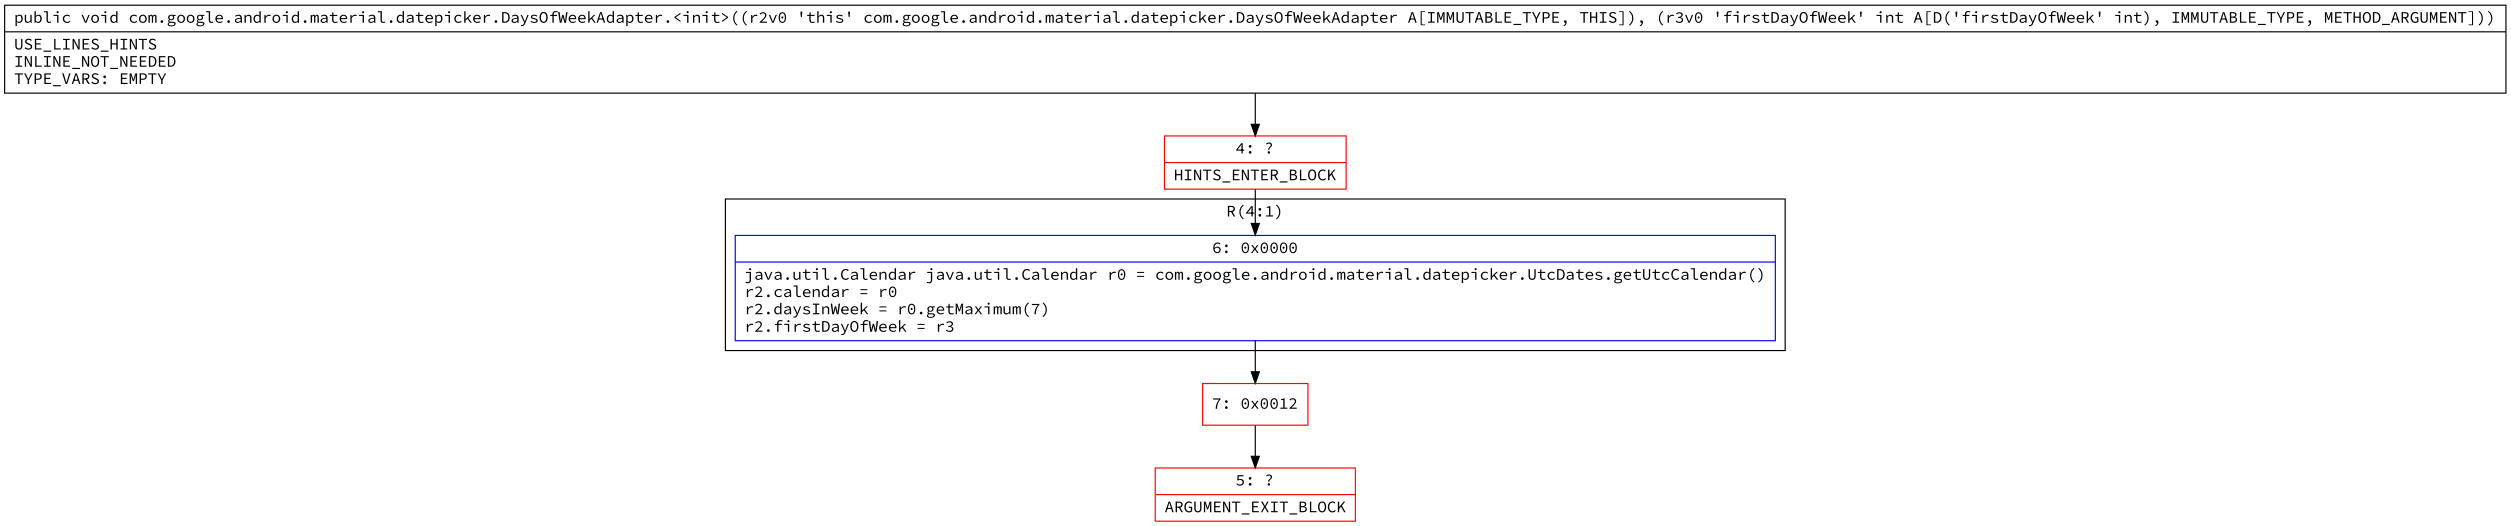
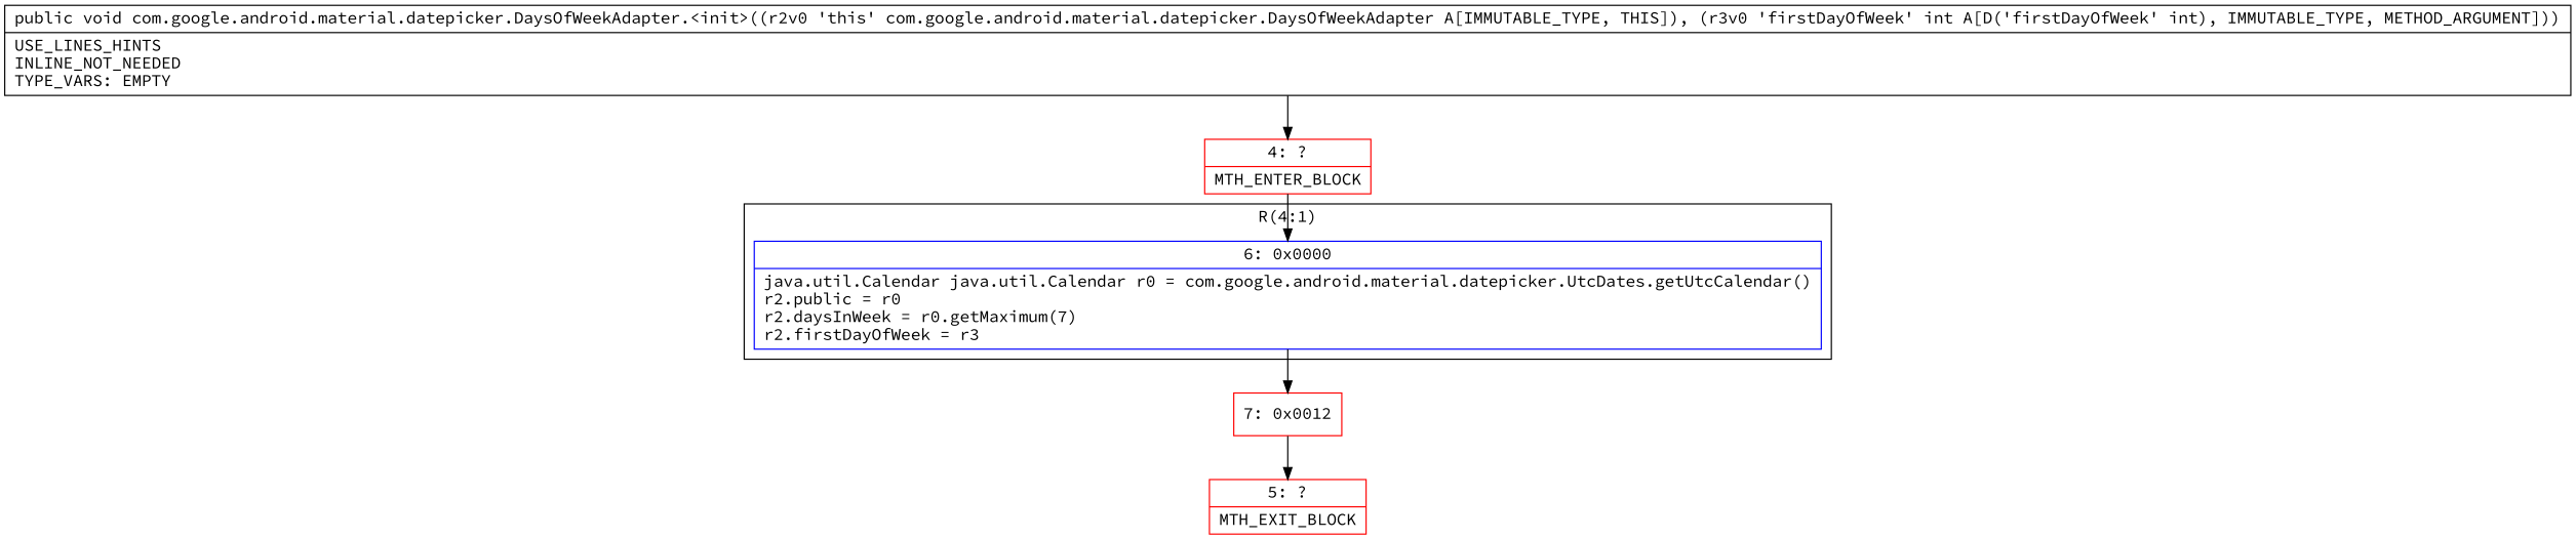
  digraph {
    fontname="Source Code Pro"
    node [color=red fontname="Source Code Pro" shape=record]
    edge [fontname="Source Code Pro"]
-   n1 [color=blue label="{6\:\ 0x0000|java.util.Calendar java.util.Calendar r0 = com.google.android.material.datepicker.UtcDates.getUtcCalendar()\lr2.calendar = r0\lr2.daysInWeek = r0.getMaximum(7)\lr2.firstDayOfWeek = r3\l}"]
+   n1 [color=blue label="{6\:\ 0x0000|java.util.Calendar java.util.Calendar r0 = com.google.android.material.datepicker.UtcDates.getUtcCalendar()\lr2.public = r0\lr2.daysInWeek = r0.getMaximum(7)\lr2.firstDayOfWeek = r3\l}"]
    n2 [label="{7\:\ 0x0012}"]
-   n3 [label="{5\:\ ?|ARGUMENT_EXIT_BLOCK\l}"]
-   n4 [label="{4\:\ ?|HINTS_ENTER_BLOCK\l}"]
+   n3 [label="{5\:\ ?|MTH_EXIT_BLOCK\l}"]
+   n4 [label="{4\:\ ?|MTH_ENTER_BLOCK\l}"]
    n5 [label="{public void com.google.android.material.datepicker.DaysOfWeekAdapter.\<init\>((r2v0 'this' com.google.android.material.datepicker.DaysOfWeekAdapter A[IMMUTABLE_TYPE, THIS]), (r3v0 'firstDayOfWeek' int A[D('firstDayOfWeek' int), IMMUTABLE_TYPE, METHOD_ARGUMENT]))  | USE_LINES_HINTS\lINLINE_NOT_NEEDED\lTYPE_VARS: EMPTY\l}" color=""]
    subgraph cluster_1 {
      label="R(4:1)"
      n1
    }
    n1 -> n2
    n2 -> n3
    n4 -> n1
    n5 -> n4
  }
